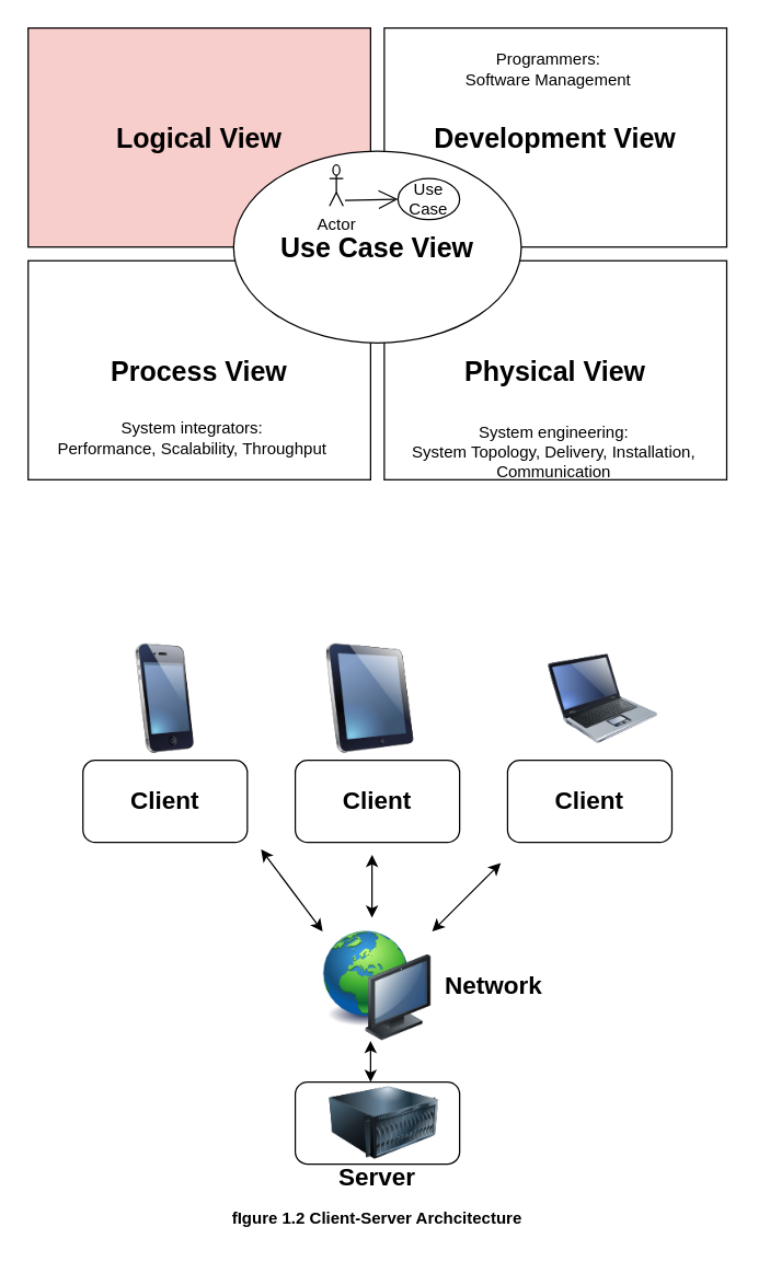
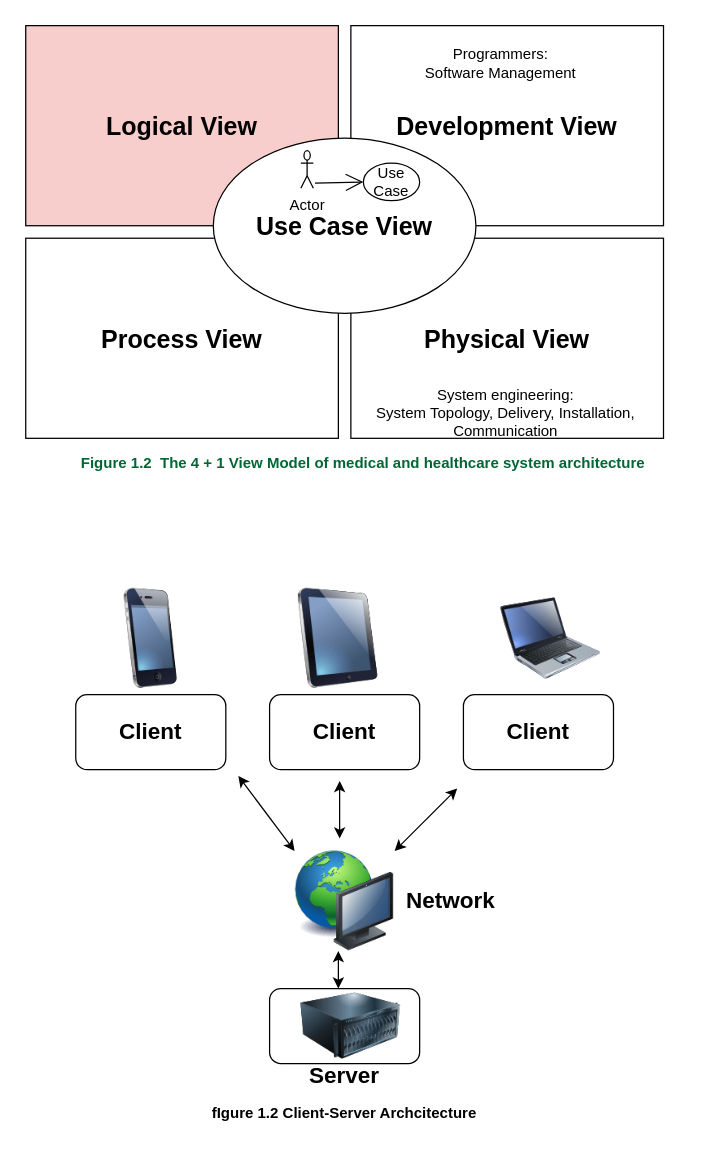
  <mxCell id="0" />
  <mxCell id="1" parent="0" />
  <mxCell id="2" value="&lt;font style=&quot;font-size: 20px&quot;&gt;&lt;b&gt;Logical View&lt;/b&gt;&lt;/font&gt;" style="rounded=0;whiteSpace=wrap;html=1;fillColor=#f8cecc;" parent="1" vertex="1"><mxGeometry x="20" y="20" width="250" height="160" as="geometry" /></mxCell>
  <mxCell id="3" value="&lt;b&gt;&lt;font style=&quot;font-size: 20px&quot;&gt;Development View&lt;/font&gt;&lt;/b&gt;" style="rounded=0;whiteSpace=wrap;html=1;" parent="1" vertex="1"><mxGeometry x="280" y="20" width="250" height="160" as="geometry" /></mxCell>
  <mxCell id="4" value="&lt;h1&gt;&lt;font style=&quot;font-size: 20px&quot;&gt;Process View&lt;/font&gt;&lt;/h1&gt;" style="rounded=0;whiteSpace=wrap;html=1;" parent="1" vertex="1"><mxGeometry x="20" y="190" width="250" height="160" as="geometry" /></mxCell>
  <mxCell id="5" value="&lt;font size=&quot;1&quot;&gt;&lt;b style=&quot;font-size: 20px&quot;&gt;Physical View&lt;/b&gt;&lt;/font&gt;" style="rounded=0;whiteSpace=wrap;html=1;" parent="1" vertex="1"><mxGeometry x="280" y="190" width="250" height="160" as="geometry" /></mxCell>
  <mxCell id="6" value="&lt;font size=&quot;1&quot;&gt;&lt;b style=&quot;font-size: 20px&quot;&gt;Use Case View&lt;/b&gt;&lt;/font&gt;" style="ellipse;whiteSpace=wrap;html=1;" parent="1" vertex="1"><mxGeometry x="170" y="110" width="210" height="140" as="geometry" /></mxCell>
  <mxCell id="7" value="Actor" style="shape=umlActor;verticalLabelPosition=bottom;verticalAlign=top;html=1;direction=east;" parent="1" vertex="1"><mxGeometry x="240" y="120" width="10" height="30" as="geometry" /></mxCell>
  <mxCell id="8" value="Use Case" style="ellipse;whiteSpace=wrap;html=1;" parent="1" vertex="1"><mxGeometry x="290" y="130" width="45" height="30" as="geometry" /></mxCell>
  <mxCell id="9" value="" style="endArrow=open;endFill=1;endSize=12;html=1;exitX=1.129;exitY=0.867;exitDx=0;exitDy=0;exitPerimeter=0;" parent="1" source="7" edge="1"><mxGeometry width="160" relative="1" as="geometry"><mxPoint x="260" y="145" as="sourcePoint" /><mxPoint x="290" y="145" as="targetPoint" /></mxGeometry></mxCell>
+ <mxCell id="10" value="&lt;div&gt;&lt;span style=&quot;color: rgb(0 , 102 , 51) ; font-weight: bold&quot;&gt;&lt;font style=&quot;font-size: 12px&quot;&gt;Figure 1.2&amp;nbsp; The 4 + 1 View Model of medical and healthcare system architecture&lt;/font&gt;&lt;/span&gt;&lt;/div&gt;" style="text;html=1;strokeColor=none;fillColor=none;align=center;verticalAlign=middle;whiteSpace=wrap;rounded=0;" parent="1" vertex="1"><mxGeometry x="40" y="360" width="500" height="20" as="geometry" /></mxCell>
  <mxCell id="11" value="Programmers: &lt;br&gt;Software Management" style="text;html=1;strokeColor=none;fillColor=none;align=center;verticalAlign=middle;whiteSpace=wrap;rounded=0;" parent="1" vertex="1"><mxGeometry x="330" y="40" width="140" height="20" as="geometry" /></mxCell>
- <mxCell id="12" value="System integrators: &lt;br&gt;Performance, Scalability, Throughput" style="text;html=1;strokeColor=none;fillColor=none;align=center;verticalAlign=middle;whiteSpace=wrap;rounded=0;" parent="1" vertex="1"><mxGeometry x="40" y="310" width="200" height="20" as="geometry" /></mxCell>
  <mxCell id="13" value="System engineering: &lt;br&gt;System Topology, Delivery, Installation, Communication" style="text;html=1;strokeColor=none;fillColor=none;align=center;verticalAlign=middle;whiteSpace=wrap;rounded=0;" parent="1" vertex="1"><mxGeometry x="299" y="320" width="210" height="20" as="geometry" /></mxCell>
  <mxCell id="14" value="" style="rounded=1;whiteSpace=wrap;html=1;" parent="1" vertex="1"><mxGeometry x="215" y="790" width="120" height="60" as="geometry" /></mxCell>
  <mxCell id="15" value="&lt;font size=&quot;1&quot;&gt;&lt;b style=&quot;font-size: 18px&quot;&gt;Client&lt;/b&gt;&lt;/font&gt;" style="rounded=1;whiteSpace=wrap;html=1;" parent="1" vertex="1"><mxGeometry x="60" y="555" width="120" height="60" as="geometry" /></mxCell>
  <mxCell id="16" value="&lt;font size=&quot;1&quot;&gt;&lt;b style=&quot;font-size: 18px&quot;&gt;Client&lt;/b&gt;&lt;/font&gt;" style="rounded=1;whiteSpace=wrap;html=1;" vertex="1" parent="1"><mxGeometry x="215" y="555" width="120" height="60" as="geometry" /></mxCell>
  <mxCell id="17" value="&lt;b&gt;&lt;font style=&quot;font-size: 18px&quot;&gt;Client&lt;/font&gt;&lt;/b&gt;" style="rounded=1;whiteSpace=wrap;html=1;" vertex="1" parent="1"><mxGeometry x="370" y="555" width="120" height="60" as="geometry" /></mxCell>
  <mxCell id="18" value="" style="image;html=1;image=img/lib/clip_art/computers/Server_128x128.png" vertex="1" parent="1"><mxGeometry x="240" y="780" width="80" height="80" as="geometry" /></mxCell>
  <mxCell id="19" value="" style="image;html=1;image=img/lib/clip_art/computers/Network_128x128.png" vertex="1" parent="1"><mxGeometry x="235" y="680" width="80" height="80" as="geometry" /></mxCell>
  <mxCell id="20" value="" style="endArrow=classic;startArrow=classic;html=1;" edge="1" parent="1"><mxGeometry width="50" height="50" relative="1" as="geometry"><mxPoint x="270" y="790" as="sourcePoint" /><mxPoint x="270" y="760" as="targetPoint" /></mxGeometry></mxCell>
  <mxCell id="21" value="" style="endArrow=classic;startArrow=classic;html=1;" edge="1" parent="1"><mxGeometry width="50" height="50" relative="1" as="geometry"><mxPoint x="315" y="680" as="sourcePoint" /><mxPoint x="365" y="630" as="targetPoint" /></mxGeometry></mxCell>
  <mxCell id="22" value="" style="endArrow=classic;startArrow=classic;html=1;entryX=0.467;entryY=1.15;entryDx=0;entryDy=0;entryPerimeter=0;" edge="1" parent="1" target="16"><mxGeometry width="50" height="50" relative="1" as="geometry"><mxPoint x="271" y="670" as="sourcePoint" /><mxPoint x="320" y="640" as="targetPoint" /></mxGeometry></mxCell>
  <mxCell id="23" value="" style="endArrow=classic;startArrow=classic;html=1;exitX=0;exitY=0;exitDx=0;exitDy=0;" edge="1" parent="1" source="19"><mxGeometry width="50" height="50" relative="1" as="geometry"><mxPoint x="270" y="690" as="sourcePoint" /><mxPoint x="190" y="620" as="targetPoint" /></mxGeometry></mxCell>
  <mxCell id="24" value="&lt;b&gt;&lt;font style=&quot;font-size: 18px&quot;&gt;Server&lt;/font&gt;&lt;/b&gt;" style="text;html=1;strokeColor=none;fillColor=none;align=center;verticalAlign=middle;whiteSpace=wrap;rounded=0;" vertex="1" parent="1"><mxGeometry x="255" y="850" width="40" height="20" as="geometry" /></mxCell>
  <mxCell id="25" value="&lt;b&gt;&lt;font style=&quot;font-size: 18px&quot;&gt;Network&lt;/font&gt;&lt;/b&gt;" style="text;html=1;strokeColor=none;fillColor=none;align=center;verticalAlign=middle;whiteSpace=wrap;rounded=0;" vertex="1" parent="1"><mxGeometry x="340" y="710" width="40" height="20" as="geometry" /></mxCell>
  <mxCell id="26" value="" style="image;html=1;image=img/lib/clip_art/telecommunication/iPhone_128x128.png" vertex="1" parent="1"><mxGeometry x="80" y="470" width="80" height="80" as="geometry" /></mxCell>
  <mxCell id="27" value="" style="image;html=1;image=img/lib/clip_art/computers/Laptop_128x128.png" vertex="1" parent="1"><mxGeometry x="400" y="470" width="80" height="80" as="geometry" /></mxCell>
  <mxCell id="28" value="" style="image;html=1;image=img/lib/clip_art/computers/iPad_128x128.png" vertex="1" parent="1"><mxGeometry x="230" y="470" width="80" height="80" as="geometry" /></mxCell>
  <mxCell id="29" value="&lt;b&gt;fIgure 1.2 Client-Server Archcitecture&lt;/b&gt;" style="text;html=1;strokeColor=none;fillColor=none;align=center;verticalAlign=middle;whiteSpace=wrap;rounded=0;" vertex="1" parent="1"><mxGeometry x="165" y="880" width="220" height="20" as="geometry" /></mxCell>
